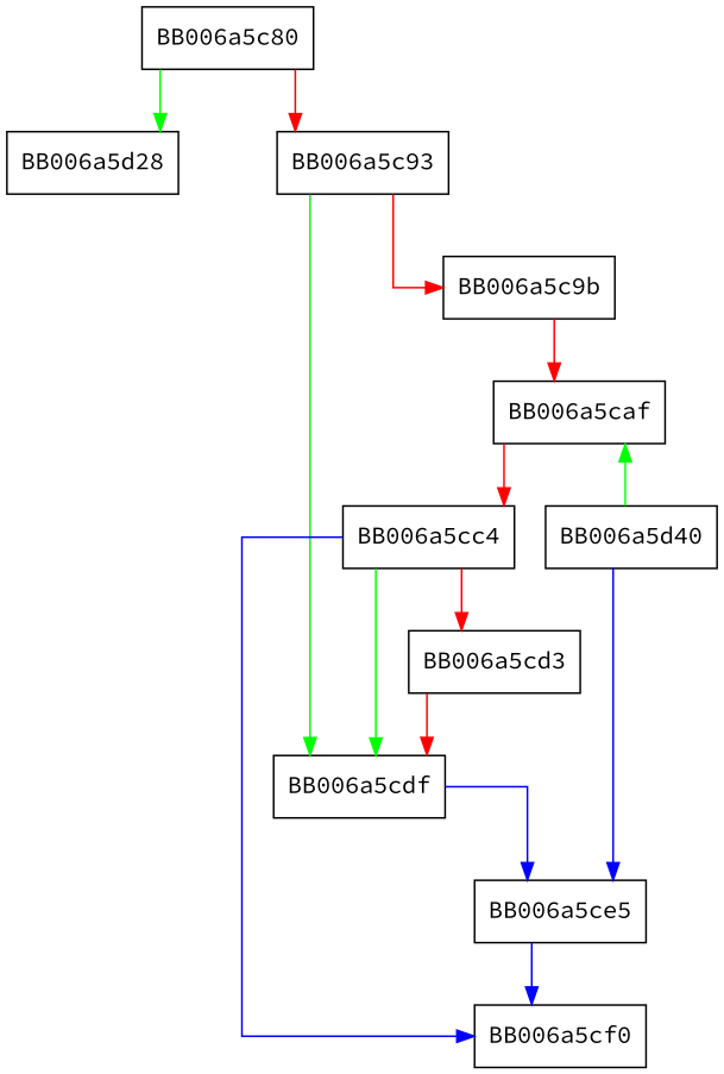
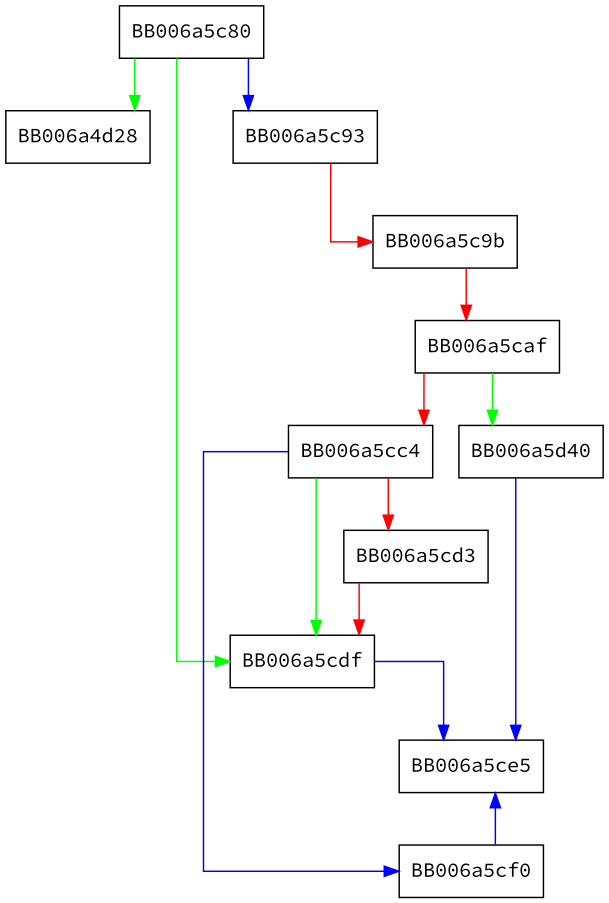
  digraph {
    fontname="Source Code Pro"
    splines=ortho
    node [fontname="Source Code Pro" shape=box]
    edge [color=red fontname="Source Code Pro"]
    BB006a5c80
-   BB006a5d28
+   BB006a5d28 [label=BB006a4d28]
    BB006a5c93
    BB006a5cdf
    BB006a5c9b
    BB006a5ce5
    BB006a5caf
    BB006a5d40
    BB006a5cc4
    BB006a5cf0
    BB006a5cd3
    BB006a5c80 -> BB006a5d28 [color=green]
-   BB006a5c80 -> BB006a5c93
-   BB006a5c93 -> BB006a5cdf [color=green]
+   BB006a5c80 -> BB006a5c93 [color=blue]
+   BB006a5c80 -> BB006a5cdf [color=green]
    BB006a5c93 -> BB006a5c9b
    BB006a5cdf -> BB006a5ce5 [color=blue]
    BB006a5c9b -> BB006a5caf
-   BB006a5d40 -> BB006a5caf [color=green]
+   BB006a5caf -> BB006a5d40 [color=green]
    BB006a5caf -> BB006a5cc4
    BB006a5d40 -> BB006a5ce5 [color=blue]
    BB006a5cc4 -> BB006a5cdf [color=green]
    BB006a5cc4 -> BB006a5cf0 [color=blue]
    BB006a5cc4 -> BB006a5cd3
-   BB006a5ce5 -> BB006a5cf0 [color=blue]
+   BB006a5cf0 -> BB006a5ce5 [color=blue]
    BB006a5cd3 -> BB006a5cdf
  }
